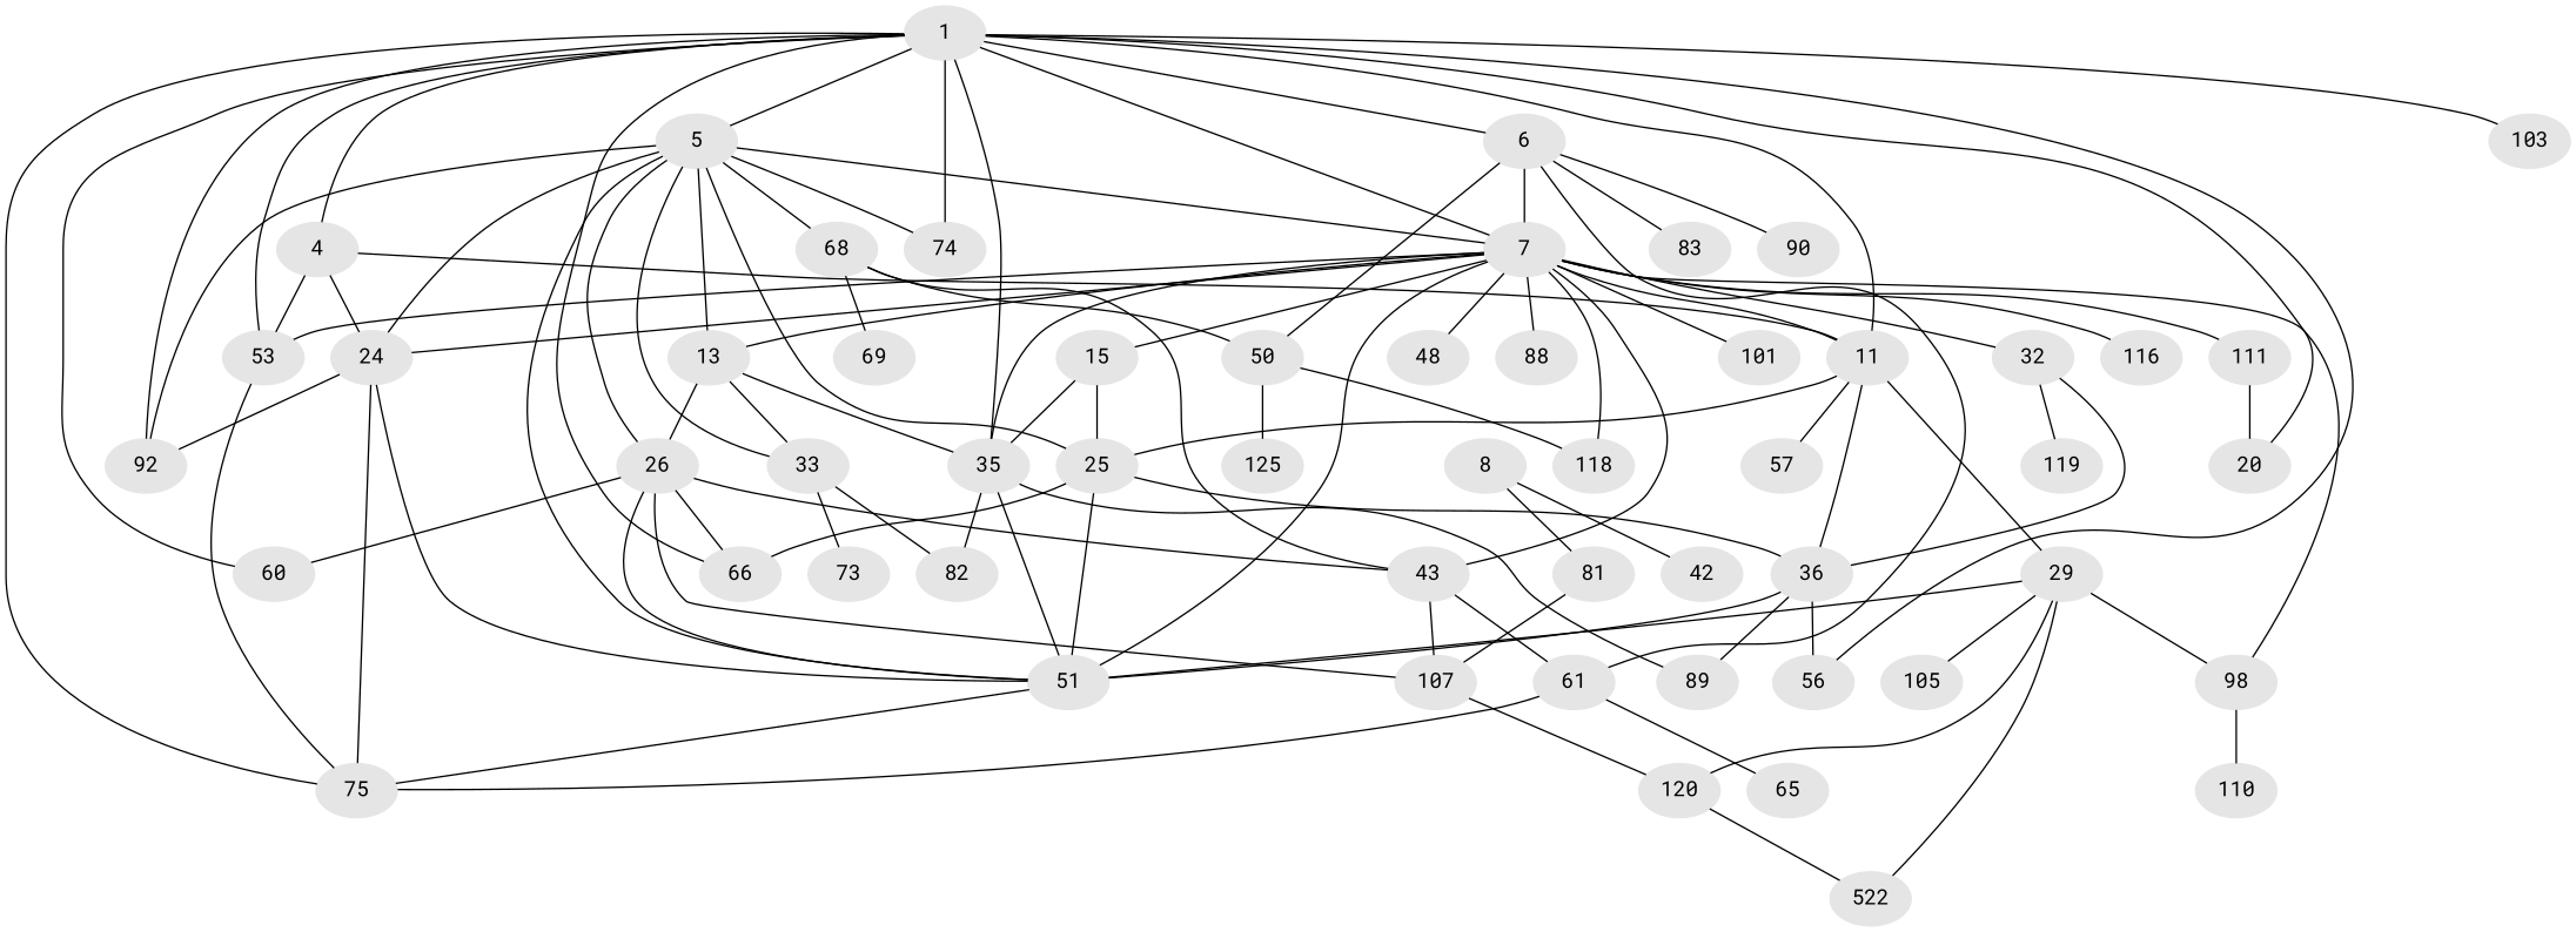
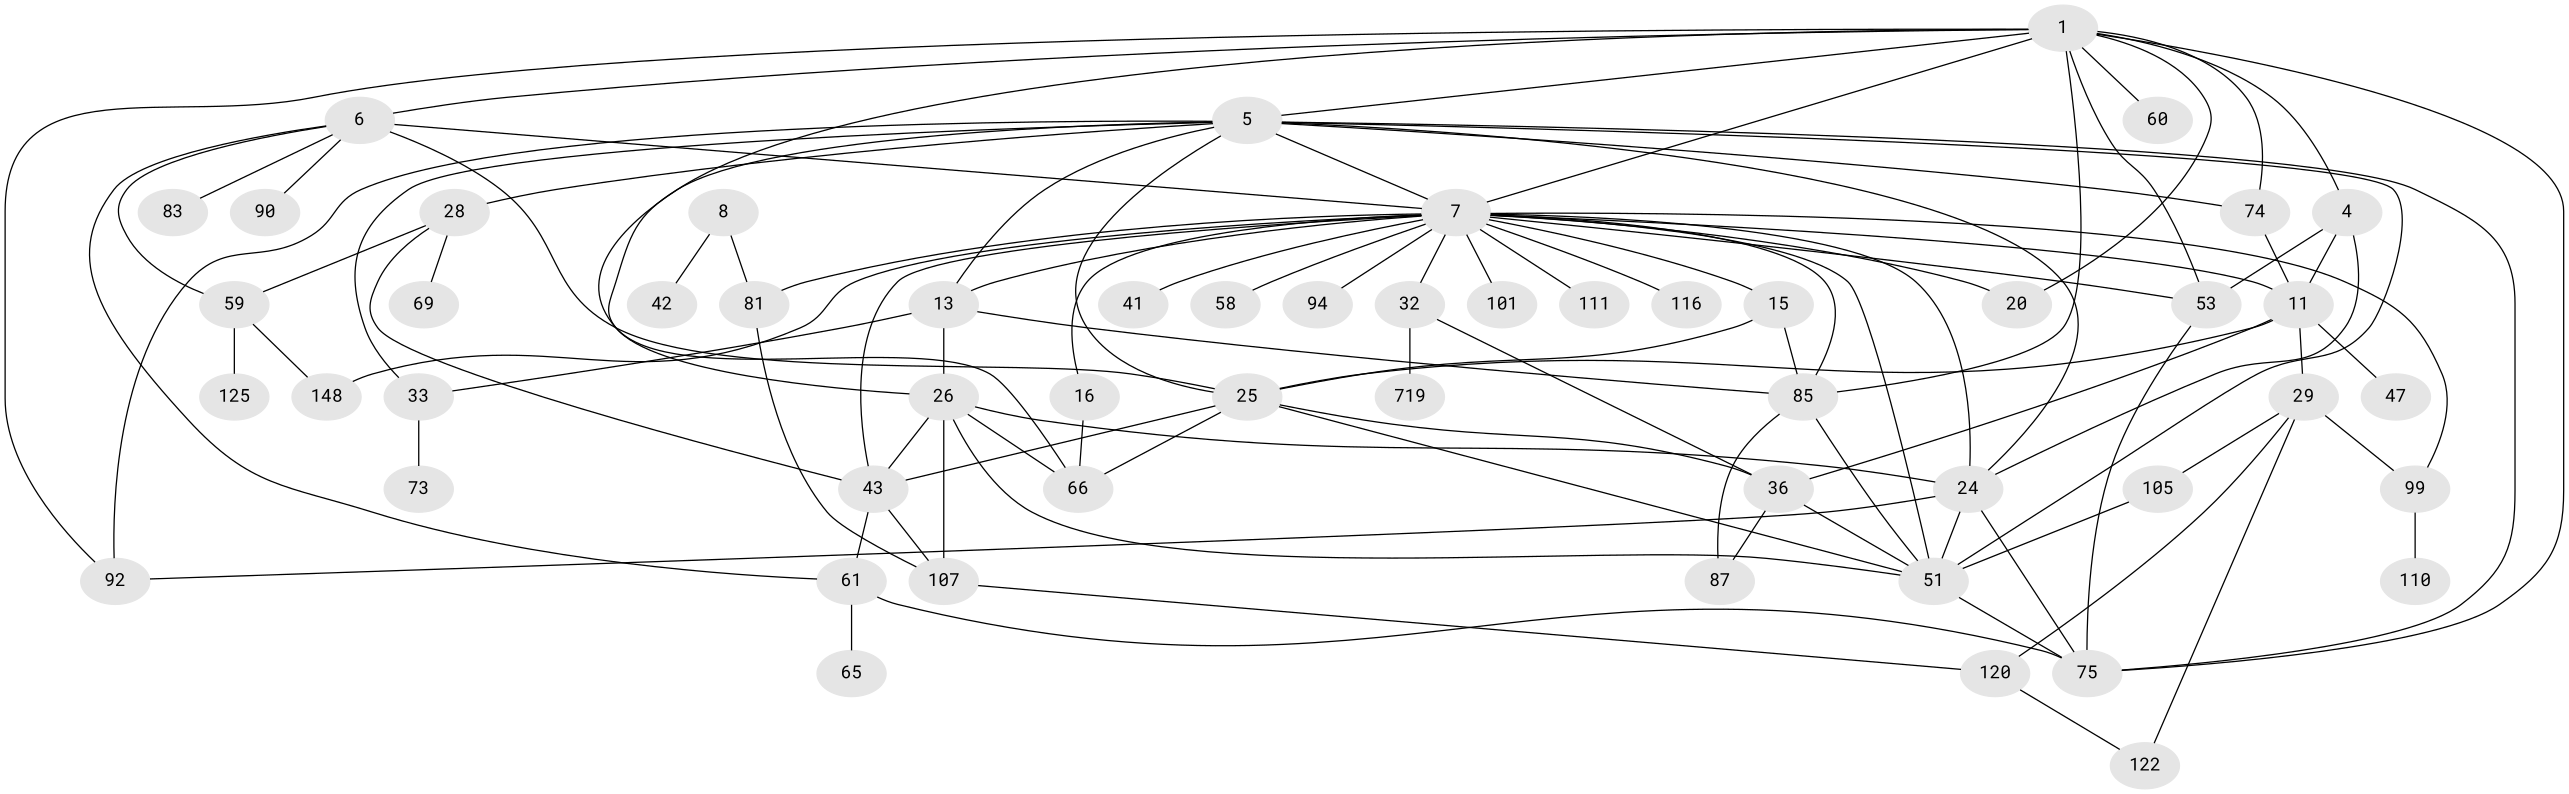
  graph {
    fontname="Roboto Mono"
    node [color=gray90 fontname="Roboto Mono" style=filled]
    edge [fontname="Roboto Mono"]
    1 [super="+112+2+121"]
    4
    5 [super="+9+37"]
    6 [super="+31+39+10"]
    7 [super="+12+88+21+14+19"]
    11 [super="+54+71"]
    20 [super="+87"]
-   35 [super="+108+68+38"]
+   35 [super="+108+68+38" label=85]
    53 [super="+104+135"]
-   56
    60 [super="+70"]
    n12 [label=66 super="+77"]
    74
    75 [super="+76+132+138"]
    92
-   103
    24 [super="+93"]
    13
    25 [super="+55+86"]
    26 [super="+115+85+27"]
-   28 [label=68]
+   28
    33 [super="+78+59"]
    51 [super="+106+84"]
-   50 [super="+66"]
+   50 [super="+66" label=59]
    61
    83
    90
    15
+   16
    32 [super="+109"]
    43 [super="+100"]
-   48
-   58 [label=88]
+   48 [label=41]
+   58
    81
-   99 [label=98]
+   94
+   99
    101
    111
    116
-   118
+   118 [label=148]
    29 [super="+40+41"]
    36 [super="+79"]
-   47 [label=57]
-   82
-   89
+   47
+   89 [label=87]
    107 [super="+114"]
    69
    73 [super="+129"]
    8 [super="+30+62"]
    42 [super="+128"]
    125
    65
-   119
+   119 [label=719]
    110
    105 [super="+136"]
    120
-   122 [label=522]
+   122
    1 -- 4
    1 -- 5
    1 -- 6
    1 -- 7
-   1 -- 11
+   74 -- 11
    1 -- 20
    1 -- 35
    1 -- 53
-   1 -- 56
    1 -- 60
    1 -- n12
    1 -- 74
    1 -- 75
    1 -- 92
-   1 -- 103
    4 -- 11
    4 -- 53 [weight=2]
    4 -- 24
    5 -- 7
    5 -- 74
+   5 -- 75
    5 -- 92
    5 -- 24
    5 -- 13
    5 -- 25
    5 -- 26
    5 -- 28
    5 -- 33
    5 -- 51
    6 -- 7 [weight=2]
+   6 -- 25
    6 -- 50
    6 -- 61
    6 -- 83
    6 -- 90
    7 -- 11 [weight=2]
-   111 -- 20
+   7 -- 20
    7 -- 35
    7 -- 53
    7 -- 24
    7 -- 13 [weight=2]
    7 -- 51
    7 -- 15
+   7 -- 16
    7 -- 32
    7 -- 43
    7 -- 48
    7 -- 58
+   7 -- 81
+   7 -- 94
    7 -- 99
    7 -- 101
    7 -- 111
    7 -- 116
    7 -- 118
    11 -- 25
    11 -- 29
    11 -- 36
    11 -- 47
    35 -- 51
-   35 -- 82
    35 -- 89
    53 -- 75
    24 -- 75
    24 -- 92
    24 -- 51
    13 -- 35
    13 -- 26
    13 -- 33
    25 -- n12
    25 -- 51
+   25 -- 43
    25 -- 36
-   26 -- 60
+   26 -- 24
    26 -- n12
    26 -- 51
    26 -- 43
    26 -- 107
    28 -- 50
    28 -- 43
    28 -- 69
-   33 -- 82
    33 -- 73
    51 -- 75
    50 -- 118
    50 -- 125
    61 -- 75
    61 -- 65
    15 -- 35
    15 -- 25
+   16 -- n12
    32 -- 36
    32 -- 119
    43 -- 61
    43 -- 107
    81 -- 107
    99 -- 110
-   29 -- 51 [weight=2]
+   105 -- 51 [weight=2]
    29 -- 99
    29 -- 105
    29 -- 120
    29 -- 122
-   36 -- 56
    36 -- 51
    36 -- 89
    107 -- 120
    8 -- 81
    8 -- 42
    120 -- 122
  }
